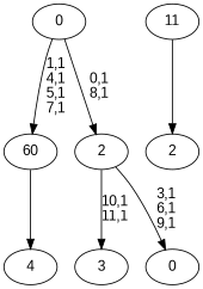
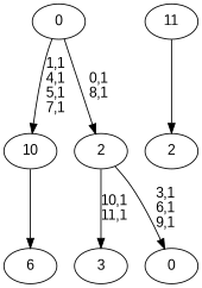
  digraph {
    fontname="Liberation Sans"
    node [fontname="Liberation Sans"]
    edge [fontname="Liberation Sans"]
-   n1 [label=4]
+   n1 [label=6]
    n2 [label=3]
    n3 [label=2]
    11
-   10 [label=60]
+   10
    n6 [label=0]
    2
    0
    11 -> n3
    10 -> n1
    2 -> n2 [label="10,1\n11,1"]
    2 -> n6 [label="3,1\n6,1\n9,1"]
    0 -> 10 [label="1,1\n4,1\n5,1\n7,1"]
    0 -> 2 [label="0,1\n8,1"]
  }
